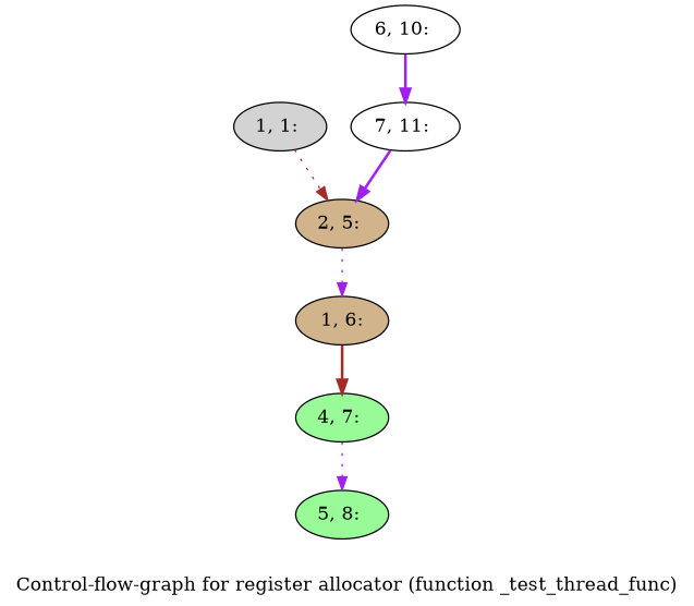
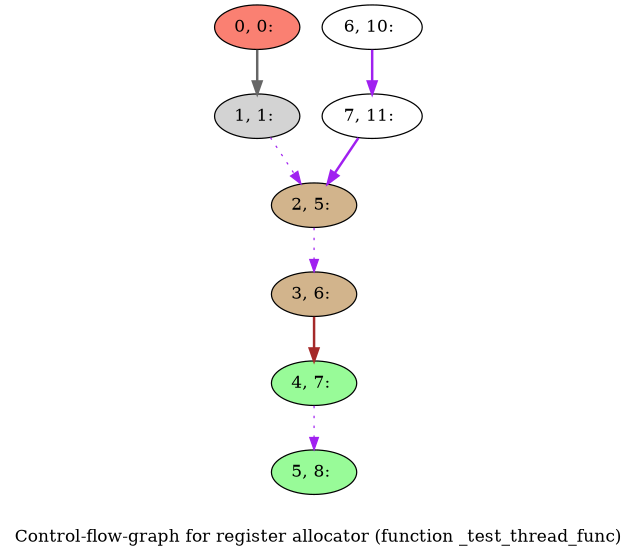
  digraph {
    label="Control-flow-graph for register allocator (function _test_thread_func)"
    node [fillcolor=tan style=filled]
    edge [color=purple style=bold]
+   n1 [fillcolor=salmon label="0, 0: "]
    n2 [fillcolor=lightgrey label="1, 1: "]
    n3 [label="2, 5: "]
-   n4 [label="1, 6:"]
+   n4 [label="3, 6: "]
    n5 [fillcolor=palegreen label="4, 7: "]
    n6 [fillcolor=palegreen label="5, 8: "]
    n7 [fillcolor=white label="6, 10: "]
    n8 [fillcolor=white label="7, 11: "]
-   n2 -> n3 [color=brown style=dotted]
+   n1 -> n2 [color=gray40]
+   n2 -> n3 [style=dotted]
    n3 -> n4 [style=dotted]
    n4 -> n5 [color=brown]
    n5 -> n6 [style=dotted]
    n7 -> n8
    n8 -> n3
  }
